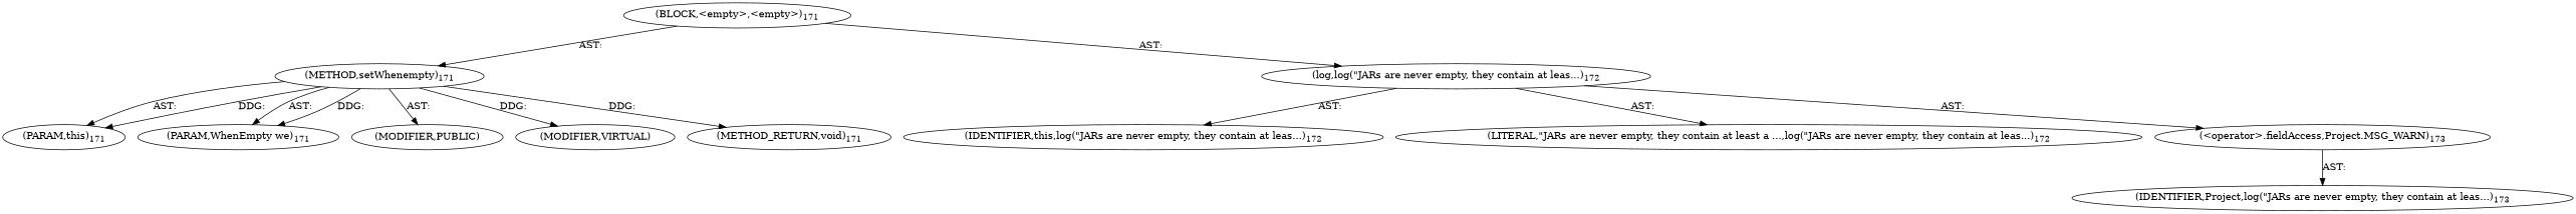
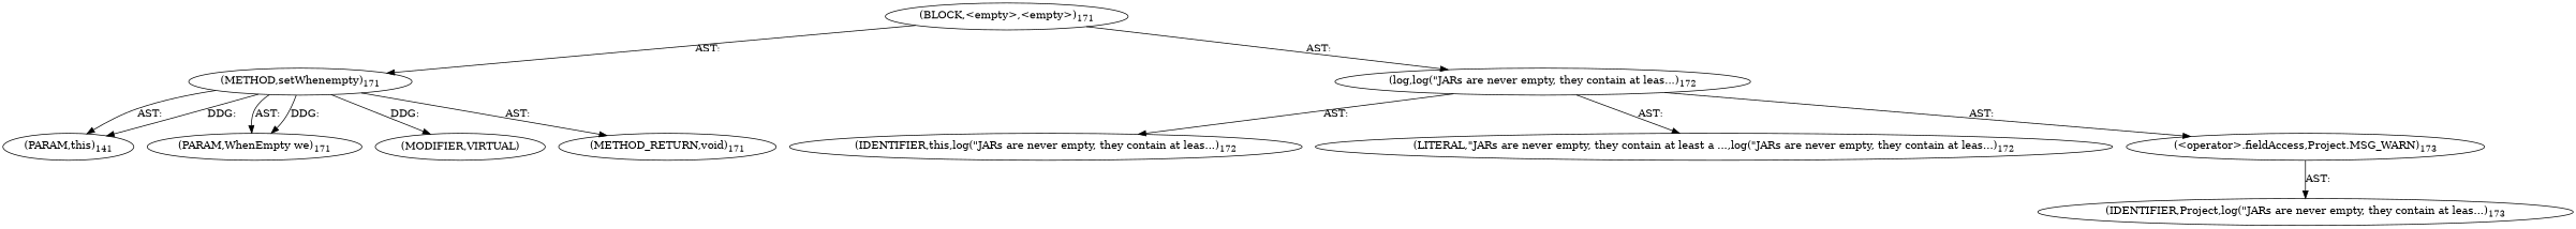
  digraph {
    n1 [label=<(METHOD,setWhenempty)<SUB>171</SUB>>]
-   n2 [label=<(PARAM,this)<SUB>171</SUB>>]
+   n2 [label=<(PARAM,this)<SUB>141</SUB>>]
    n3 [label=<(PARAM,WhenEmpty we)<SUB>171</SUB>>]
-   n4 [label=<(MODIFIER,PUBLIC)>]
    n5 [label=<(MODIFIER,VIRTUAL)>]
    n6 [label=<(METHOD_RETURN,void)<SUB>171</SUB>>]
    n7 [label=<(BLOCK,&lt;empty&gt;,&lt;empty&gt;)<SUB>171</SUB>>]
    n8 [label=<(log,log(&quot;JARs are never empty, they contain at leas...)<SUB>172</SUB>>]
    n9 [label=<(IDENTIFIER,this,log(&quot;JARs are never empty, they contain at leas...)<SUB>172</SUB>>]
    n10 [label=<(LITERAL,&quot;JARs are never empty, they contain at least a ...,log(&quot;JARs are never empty, they contain at leas...)<SUB>172</SUB>>]
    n11 [label=<(&lt;operator&gt;.fieldAccess,Project.MSG_WARN)<SUB>173</SUB>>]
    n12 [label=<(IDENTIFIER,Project,log(&quot;JARs are never empty, they contain at leas...)<SUB>173</SUB>>]
    n1 -> n2 [label="AST: "]
    n1 -> n2 [label="DDG: "]
    n1 -> n3 [label="AST: "]
    n1 -> n3 [label="DDG: "]
-   n1 -> n4 [label="AST: "]
    n1 -> n5 [label="DDG: "]
-   n1 -> n6 [label="DDG: "]
+   n1 -> n6 [label="AST: "]
    n7 -> n1 [label="AST: "]
    n7 -> n8 [label="AST: "]
    n8 -> n9 [label="AST: "]
    n8 -> n10 [label="AST: "]
    n8 -> n11 [label="AST: "]
    n11 -> n12 [label="AST: "]
  }
